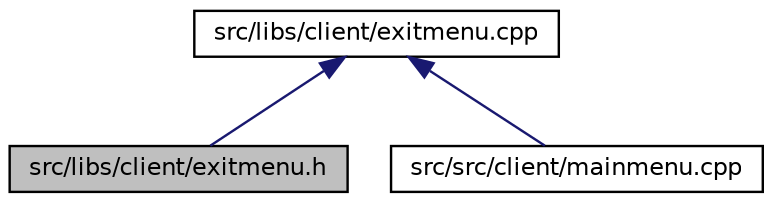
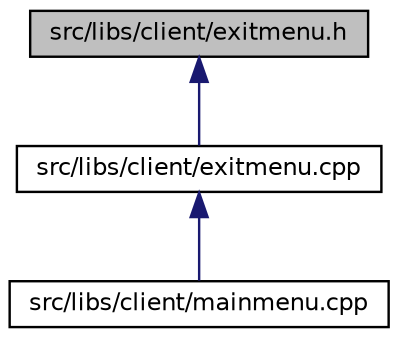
  digraph {
    node [color=black fillcolor=white fontname=Helvetica fontsize=10 shape=record style=filled]
    edge [color=midnightblue dir=back fontname=Helvetica fontsize=10 labelfontname=Helvetica labelfontsize=10 style=solid]
    n1 [fillcolor=grey75 fontcolor=black height=0.2 label="src/libs/client/exitmenu.h" width=0.4]
    n2 [height=0.2 label="src/libs/client/exitmenu.cpp" width=0.4]
-   n3 [height=0.2 label="src/src/client/mainmenu.cpp" width=0.4]
-   n2 -> n1
+   n3 [height=0.2 label="src/libs/client/mainmenu.cpp" width=0.4]
+   n1 -> n2
    n2 -> n3
  }
